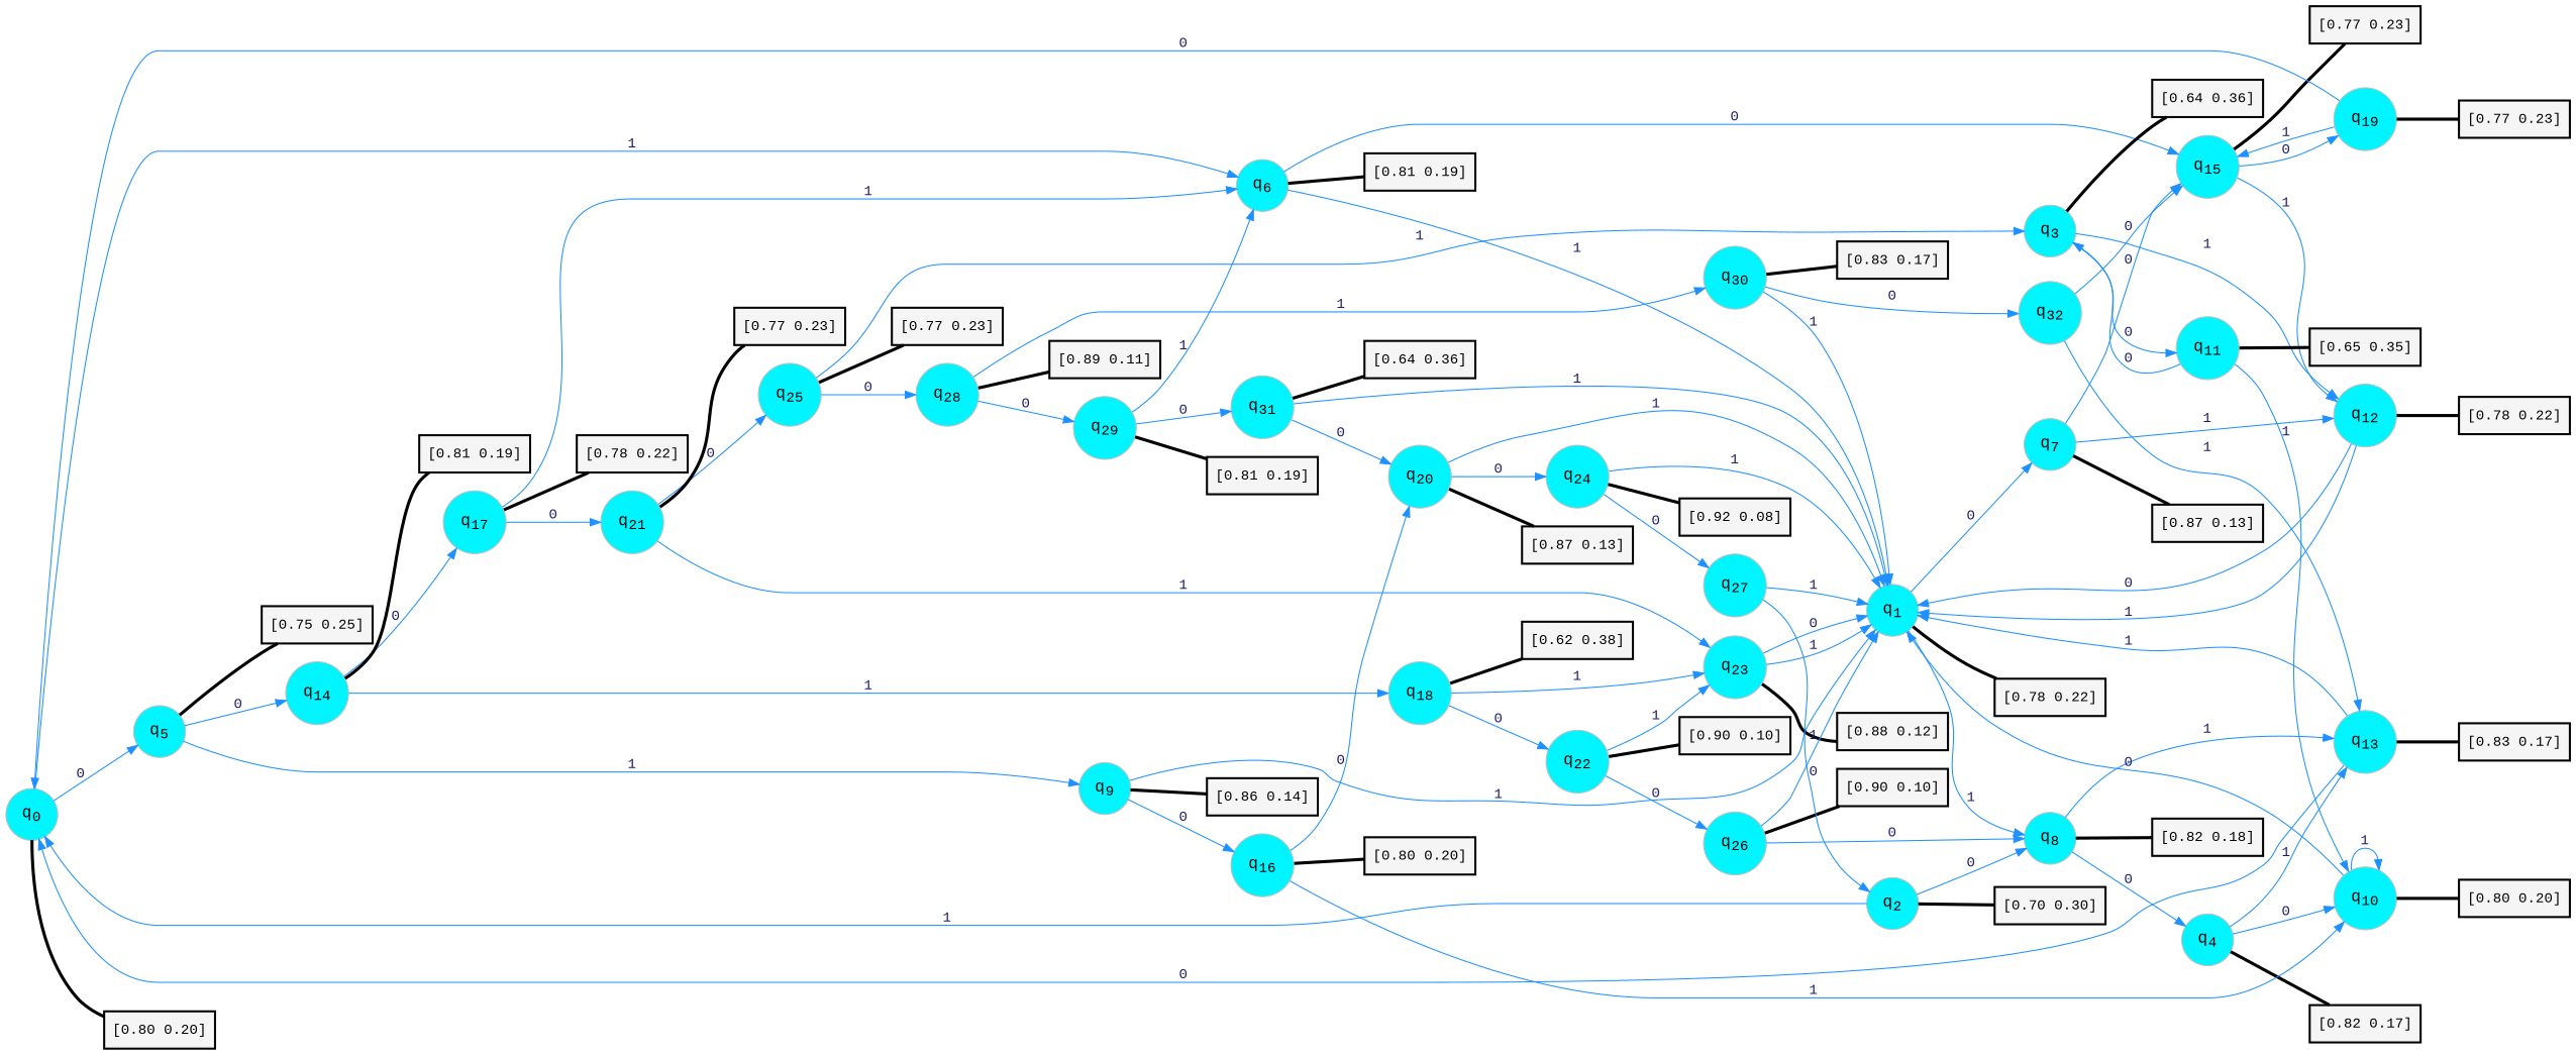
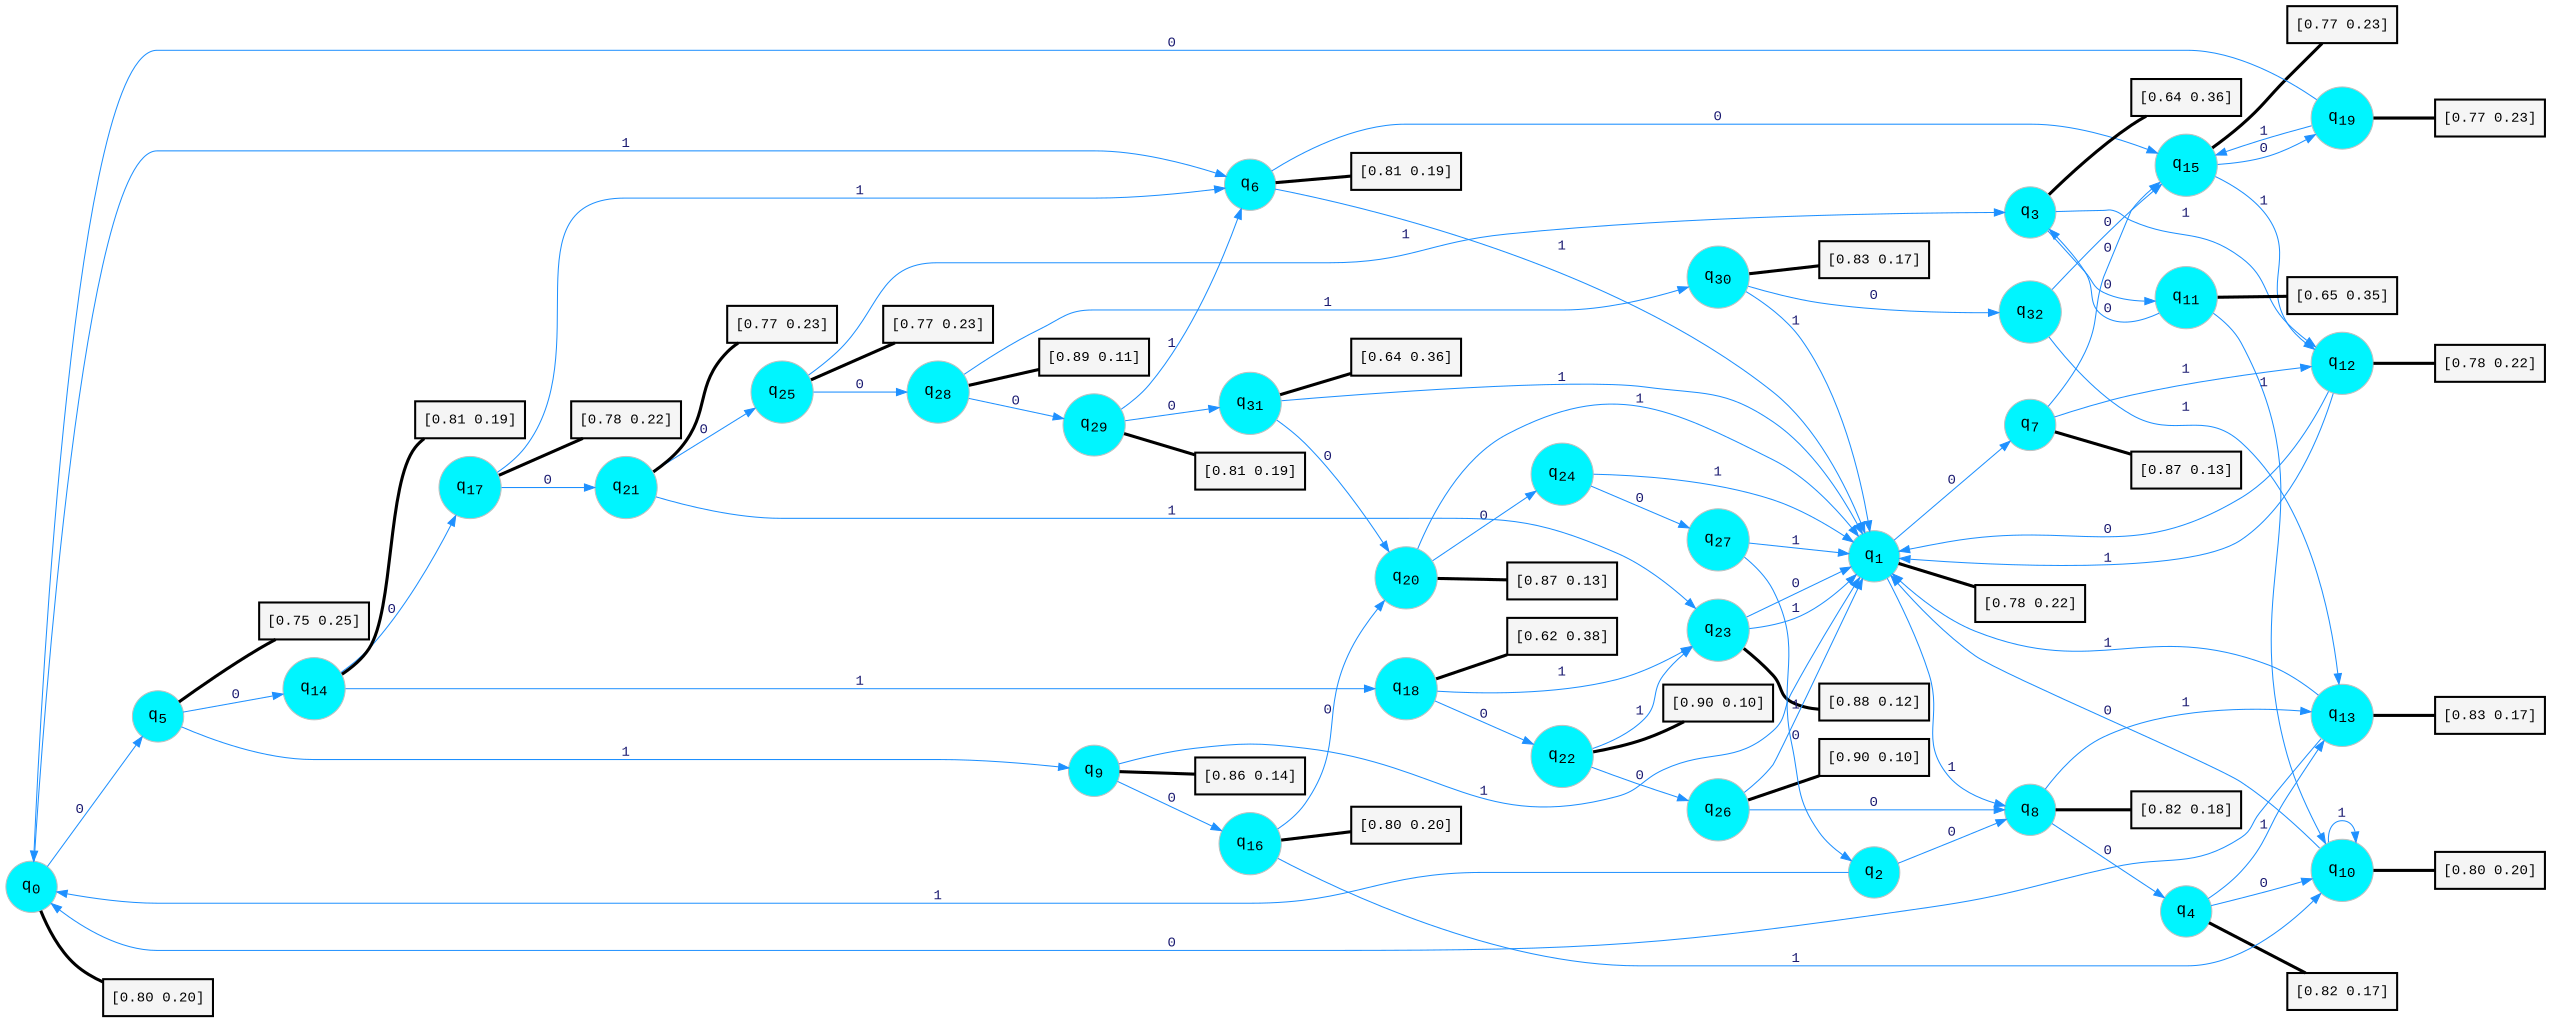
  digraph {
    fontname="Liberation Mono"
    rankdir=LR
    node [color=gray fillcolor=turquoise1 fontcolor=black fontname="Liberation Mono" fontsize=16 fontweight=bold shape=circle style=filled]
    edge [arrowsize=1 color=dodgerblue1 fontcolor=midnightblue fontname="Liberation Mono" fontweight=bold penwidth=1 style=solid weight=20]
    n1 [label=<q<SUB>0</SUB>>]
    n2 [label=<q<SUB>5</SUB>>]
    n3 [label=<q<SUB>6</SUB>>]
    n4 [color=black fillcolor=whitesmoke fontsize=14 label="[0.80 0.20]" penwidth=2 shape=box]
    n5 [label=<q<SUB>9</SUB>>]
    n6 [label=<q<SUB>14</SUB>>]
    n7 [color=black fillcolor=whitesmoke fontsize=14 label="[0.75 0.25]" penwidth=2 shape=box]
    n8 [label=<q<SUB>1</SUB>>]
    n9 [label=<q<SUB>15</SUB>>]
    n10 [color=black fillcolor=whitesmoke fontsize=14 label="[0.81 0.19]" penwidth=2 shape=box]
    n11 [label=<q<SUB>7</SUB>>]
    n12 [label=<q<SUB>8</SUB>>]
    n13 [color=black fillcolor=whitesmoke fontsize=14 label="[0.78 0.22]" penwidth=2 shape=box]
    n14 [label=<q<SUB>12</SUB>>]
    n15 [color=black fillcolor=whitesmoke fontsize=14 label="[0.87 0.13]" penwidth=2 shape=box]
    n16 [label=<q<SUB>4</SUB>>]
    n17 [label=<q<SUB>13</SUB>>]
    n18 [color=black fillcolor=whitesmoke fontsize=14 label="[0.82 0.18]" penwidth=2 shape=box]
    n19 [label=<q<SUB>2</SUB>>]
-   n20 [color=black fillcolor=whitesmoke fontsize=14 label="[0.70 0.30]" penwidth=2 shape=box]
    n21 [label=<q<SUB>3</SUB>>]
    n22 [label=<q<SUB>11</SUB>>]
    n23 [color=black fillcolor=whitesmoke fontsize=14 label="[0.64 0.36]" penwidth=2 shape=box]
    n24 [label=<q<SUB>10</SUB>>]
    n25 [color=black fillcolor=whitesmoke fontsize=14 label="[0.65 0.35]" penwidth=2 shape=box]
    n26 [color=black fillcolor=whitesmoke fontsize=14 label="[0.78 0.22]" penwidth=2 shape=box]
    n27 [color=black fillcolor=whitesmoke fontsize=14 label="[0.82 0.17]" penwidth=2 shape=box]
    n28 [color=black fillcolor=whitesmoke fontsize=14 label="[0.80 0.20]" penwidth=2 shape=box]
    n29 [color=black fillcolor=whitesmoke fontsize=14 label="[0.83 0.17]" penwidth=2 shape=box]
    n30 [label=<q<SUB>16</SUB>>]
    n31 [color=black fillcolor=whitesmoke fontsize=14 label="[0.86 0.14]" penwidth=2 shape=box]
    n32 [label=<q<SUB>17</SUB>>]
    n33 [label=<q<SUB>18</SUB>>]
    n34 [color=black fillcolor=whitesmoke fontsize=14 label="[0.81 0.19]" penwidth=2 shape=box]
    n35 [label=<q<SUB>19</SUB>>]
    n36 [color=black fillcolor=whitesmoke fontsize=14 label="[0.77 0.23]" penwidth=2 shape=box]
    n37 [label=<q<SUB>20</SUB>>]
    n38 [color=black fillcolor=whitesmoke fontsize=14 label="[0.80 0.20]" penwidth=2 shape=box]
    n39 [label=<q<SUB>21</SUB>>]
    n40 [color=black fillcolor=whitesmoke fontsize=14 label="[0.78 0.22]" penwidth=2 shape=box]
    n41 [label=<q<SUB>22</SUB>>]
    n42 [label=<q<SUB>23</SUB>>]
    n43 [color=black fillcolor=whitesmoke fontsize=14 label="[0.62 0.38]" penwidth=2 shape=box]
    n44 [color=black fillcolor=whitesmoke fontsize=14 label="[0.77 0.23]" penwidth=2 shape=box]
    n45 [label=<q<SUB>24</SUB>>]
    n46 [color=black fillcolor=whitesmoke fontsize=14 label="[0.87 0.13]" penwidth=2 shape=box]
    n47 [label=<q<SUB>25</SUB>>]
    n48 [color=black fillcolor=whitesmoke fontsize=14 label="[0.77 0.23]" penwidth=2 shape=box]
    n49 [label=<q<SUB>26</SUB>>]
    n50 [color=black fillcolor=whitesmoke fontsize=14 label="[0.90 0.10]" penwidth=2 shape=box]
    n51 [color=black fillcolor=whitesmoke fontsize=14 label="[0.88 0.12]" penwidth=2 shape=box]
    n52 [label=<q<SUB>27</SUB>>]
-   n53 [color=black fillcolor=whitesmoke fontsize=14 label="[0.92 0.08]" penwidth=2 shape=box]
    n54 [label=<q<SUB>28</SUB>>]
    n55 [color=black fillcolor=whitesmoke fontsize=14 label="[0.77 0.23]" penwidth=2 shape=box]
    n56 [color=black fillcolor=whitesmoke fontsize=14 label="[0.90 0.10]" penwidth=2 shape=box]
    n57 [label=<q<SUB>29</SUB>>]
    n58 [label=<q<SUB>30</SUB>>]
    n59 [color=black fillcolor=whitesmoke fontsize=14 label="[0.89 0.11]" penwidth=2 shape=box]
    n60 [label=<q<SUB>31</SUB>>]
    n61 [color=black fillcolor=whitesmoke fontsize=14 label="[0.81 0.19]" penwidth=2 shape=box]
    n62 [label=<q<SUB>32</SUB>>]
    n63 [color=black fillcolor=whitesmoke fontsize=14 label="[0.83 0.17]" penwidth=2 shape=box]
    n64 [color=black fillcolor=whitesmoke fontsize=14 label="[0.64 0.36]" penwidth=2 shape=box]
    n1 -> n2 [label=0]
    n1 -> n3 [label=1]
    n1 -> n4 [arrowhead=none color=black penwidth=3]
    n2 -> n5 [label=1]
    n2 -> n6 [label=0]
    n2 -> n7 [arrowhead=none color=black penwidth=3]
    n3 -> n8 [label=1]
    n3 -> n9 [label=0]
    n3 -> n10 [arrowhead=none color=black penwidth=3]
    n5 -> n8 [label=1]
    n5 -> n30 [label=0]
    n5 -> n31 [arrowhead=none color=black penwidth=3]
    n6 -> n32 [label=0]
    n6 -> n33 [label=1]
    n6 -> n34 [arrowhead=none color=black penwidth=3]
    n8 -> n11 [label=0]
    n8 -> n12 [label=1]
    n8 -> n13 [arrowhead=none color=black penwidth=3]
    n9 -> n14 [label=1]
    n9 -> n35 [label=0]
    n9 -> n36 [arrowhead=none color=black penwidth=3]
    n11 -> n9 [label=0]
    n11 -> n14 [label=1]
    n11 -> n15 [arrowhead=none color=black penwidth=3]
    n12 -> n16 [label=0]
    n12 -> n17 [label=1]
    n12 -> n18 [arrowhead=none color=black penwidth=3]
    n14 -> n8 [label=0]
    n14 -> n8 [label=1]
    n14 -> n26 [arrowhead=none color=black penwidth=3]
    n16 -> n17 [label=1]
    n16 -> n24 [label=0]
    n16 -> n27 [arrowhead=none color=black penwidth=3]
    n17 -> n1 [label=0]
    n17 -> n8 [label=1]
    n17 -> n29 [arrowhead=none color=black penwidth=3]
    n19 -> n1 [label=1]
    n19 -> n12 [label=0]
-   n19 -> n20 [arrowhead=none color=black penwidth=3]
    n21 -> n14 [label=1]
    n21 -> n22 [label=0]
    n21 -> n23 [arrowhead=none color=black penwidth=3]
    n22 -> n21 [label=0]
    n22 -> n24 [label=1]
    n22 -> n25 [arrowhead=none color=black penwidth=3]
    n24 -> n8 [label=0]
    n24 -> n24 [label=1]
    n24 -> n28 [arrowhead=none color=black penwidth=3]
    n30 -> n24 [label=1]
    n30 -> n37 [label=0]
    n30 -> n38 [arrowhead=none color=black penwidth=3]
    n32 -> n3 [label=1]
    n32 -> n39 [label=0]
    n32 -> n40 [arrowhead=none color=black penwidth=3]
    n33 -> n41 [label=0]
    n33 -> n42 [label=1]
    n33 -> n43 [arrowhead=none color=black penwidth=3]
    n35 -> n1 [label=0]
    n35 -> n9 [label=1]
    n35 -> n44 [arrowhead=none color=black penwidth=3]
    n37 -> n8 [label=1]
    n37 -> n45 [label=0]
    n37 -> n46 [arrowhead=none color=black penwidth=3]
    n39 -> n42 [label=1]
    n39 -> n47 [label=0]
    n39 -> n48 [arrowhead=none color=black penwidth=3]
    n41 -> n42 [label=1]
    n41 -> n49 [label=0]
    n41 -> n50 [arrowhead=none color=black penwidth=3]
    n42 -> n8 [label=0]
    n42 -> n8 [label=1]
    n42 -> n51 [arrowhead=none color=black penwidth=3]
    n45 -> n8 [label=1]
    n45 -> n52 [label=0]
-   n45 -> n53 [arrowhead=none color=black penwidth=3]
    n47 -> n21 [label=1]
    n47 -> n54 [label=0]
    n47 -> n55 [arrowhead=none color=black penwidth=3]
    n49 -> n8 [label=1]
    n49 -> n12 [label=0]
    n49 -> n56 [arrowhead=none color=black penwidth=3]
    n52 -> n8 [label=1]
    n52 -> n19 [label=0]
    n54 -> n57 [label=0]
    n54 -> n58 [label=1]
    n54 -> n59 [arrowhead=none color=black penwidth=3]
    n57 -> n3 [label=1]
    n57 -> n60 [label=0]
    n57 -> n61 [arrowhead=none color=black penwidth=3]
    n58 -> n8 [label=1]
    n58 -> n62 [label=0]
    n58 -> n63 [arrowhead=none color=black penwidth=3]
    n60 -> n8 [label=1]
    n60 -> n37 [label=0]
    n60 -> n64 [arrowhead=none color=black penwidth=3]
    n62 -> n9 [label=0]
    n62 -> n17 [label=1]
  }
